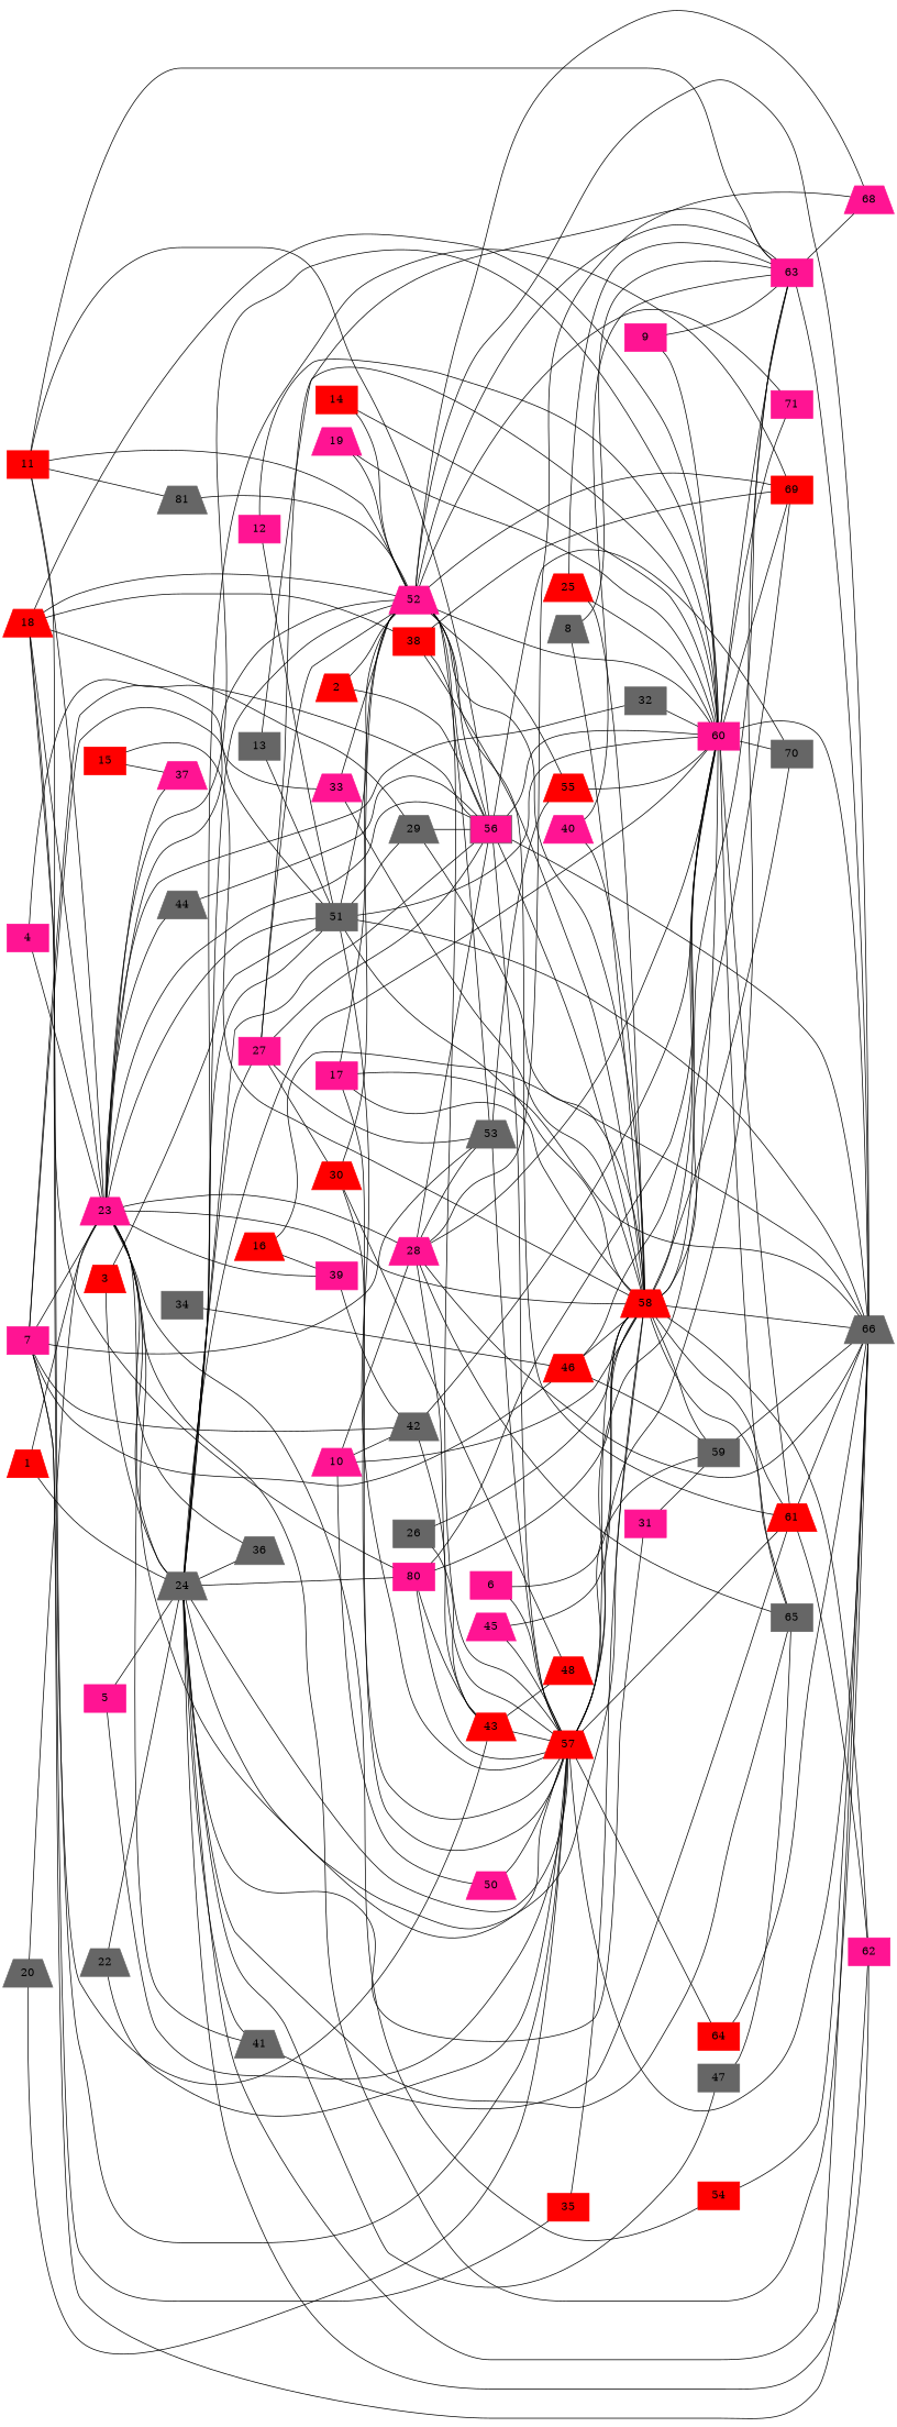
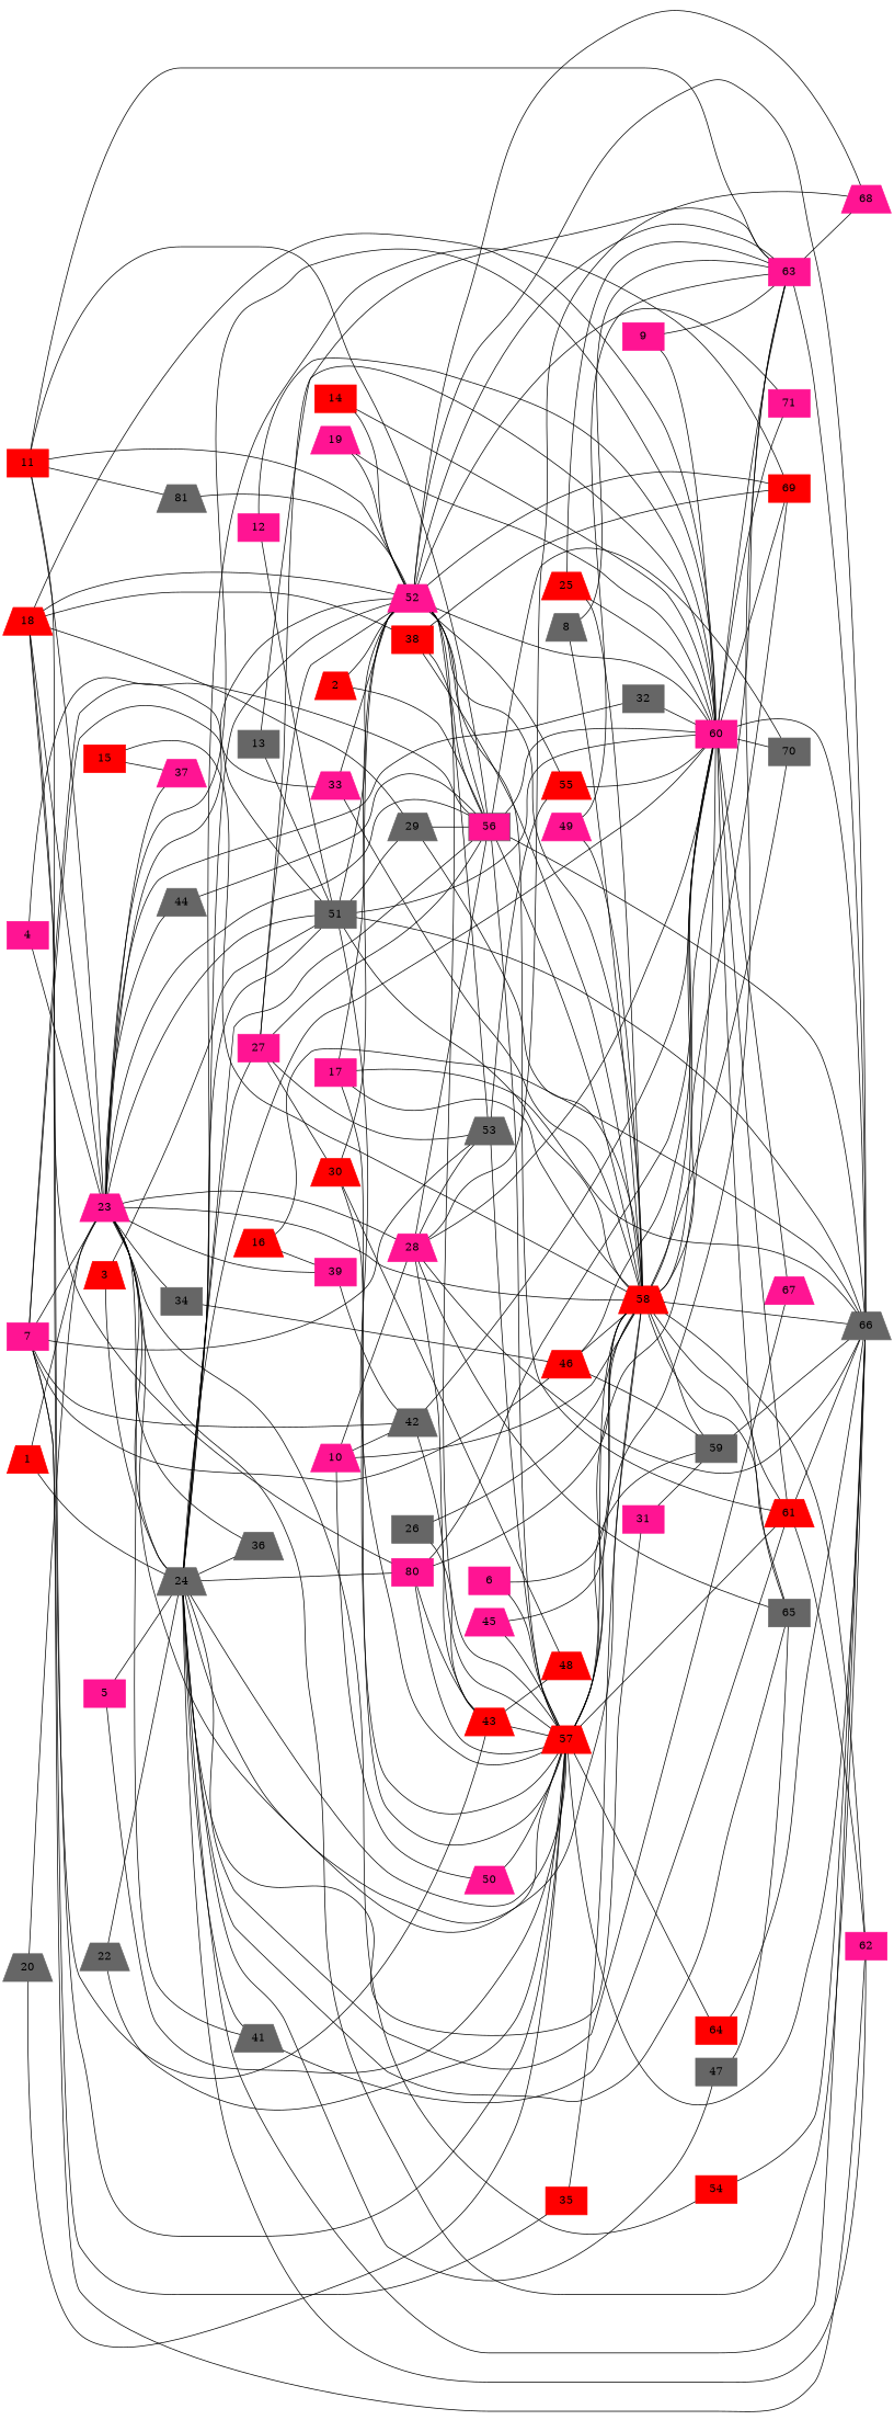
  graph {
    rankdir=LR
    node [color=deeppink shape=trapezium style=filled]
    edge [weight=1.0]
    1 [color=red]
    23
    24 [color=gray40]
    52
    56 [color=gray40 fillcolor=deeppink shape=box]
    51 [color=gray40 shape=box]
    57 [color=red]
    58 [color=red]
    60 [shape=box]
    28
    37
    39 [shape=box]
    66 [color=gray40]
    32 [color=gray40 shape=box]
    34 [color=gray40 shape=box]
    36 [color=gray40]
    41 [color=gray40]
    44 [color=gray40]
    54 [color=red shape=box]
    62 [shape=box]
    n21 [label=80 shape=box]
    27 [shape=box]
    31 [shape=box]
    47 [color=gray40 shape=box]
    65 [color=gray40 shape=box]
+   67
    69 [color=red shape=box]
    2 [color=red]
    53 [color=gray40]
    63 [shape=box]
    68
    61 [color=red]
    55 [color=red]
    71 [shape=box]
    70 [color=gray40 shape=box]
    3 [color=red]
    29 [color=gray40]
    4 [shape=box]
    5 [shape=box]
    59 [color=gray40 shape=box]
    64 [color=red shape=box]
    6 [shape=box]
    7 [shape=box]
    33
    35 [color=red shape=box]
    42 [color=gray40]
    46 [color=red]
    43 [color=red]
    8 [color=gray40]
    9 [shape=box]
    10
    50
    11 [color=red shape=box]
    n54 [color=gray40 label=81]
    48 [color=red]
    12 [shape=box]
    13 [color=gray40 shape=box]
    14 [color=red shape=box]
    15 [color=red shape=box]
    16 [color=red]
    17 [shape=box]
    18 [color=red]
    38 [color=red shape=box]
    19
    20 [color=gray40]
    22 [color=gray40]
    30 [color=red]
    25 [color=red]
    26 [color=gray40 shape=box]
    45
-   49 [label=40]
+   49
    1 -- 23
    1 -- 24
    23 -- 24 [weight=2.0]
    23 -- 52
    23 -- 56 [weight=2.0]
    23 -- 51
    23 -- 57
    23 -- 58 [weight=2.0]
    23 -- 60 [weight=2.0]
    23 -- 28
    23 -- 37 [weight=2.0]
    23 -- 39
    23 -- 66
    23 -- 32
+   23 -- 34
    23 -- 36
    23 -- 41
    23 -- 44
    23 -- 54
    24 -- 52
    24 -- 56 [weight=3.0]
    24 -- 51
    24 -- 57
    24 -- 58 [weight=3.0]
    24 -- 60
    24 -- 66
    24 -- 36
    24 -- 41
    24 -- 62
    24 -- n21
    24 -- 27
    24 -- 31
    24 -- 47
    24 -- 65
+   24 -- 67
    24 -- 69
    52 -- 56
    52 -- 57
    52 -- 58 [weight=2.0]
    52 -- 60 [weight=3.0]
    52 -- 66
    52 -- 69
    52 -- 53
    52 -- 63
    52 -- 68
    52 -- 61
    52 -- 55
    52 -- 71
    56 -- 57
    56 -- 58 [weight=2.0]
    56 -- 60
    56 -- 66
    56 -- 70
    51 -- 52
    51 -- 57
    51 -- 58 [weight=2.0]
    51 -- 60 [weight=2.0]
    51 -- 66
    51 -- 29
    57 -- 58 [weight=2.0]
    57 -- 60
    57 -- 66
    57 -- 63
    57 -- 61
    57 -- 59
    57 -- 64
    58 -- 60 [weight=2.0]
    58 -- 66 [weight=3.0]
    58 -- 62
    58 -- 65
    58 -- 69
    58 -- 63
    58 -- 61
    58 -- 70
    58 -- 59
    60 -- 66
    60 -- 65
+   60 -- 67
    60 -- 69
    60 -- 63
    60 -- 61
    60 -- 71
    60 -- 70 [weight=2.0]
    28 -- 56
    28 -- 57
    28 -- 60
    28 -- 66
    28 -- 65
    28 -- 53
    28 -- 68
    39 -- 42
    32 -- 60
    34 -- 46
    41 -- 61
    44 -- 56
    54 -- 66
    n21 -- 57
    n21 -- 58
    n21 -- 60
    n21 -- 43
    27 -- 52
    27 -- 56
    27 -- 53
    27 -- 63
    27 -- 30
    31 -- 59
    47 -- 65
    2 -- 52
    2 -- 56
    53 -- 57
    53 -- 55
    63 -- 66
    63 -- 68 [weight=2.0]
    61 -- 66
    61 -- 62
    55 -- 60
    3 -- 24
    3 -- 51
    29 -- 56
    29 -- 58
    4 -- 23
    4 -- 56
    5 -- 24
    5 -- 57
    59 -- 66
    64 -- 66
    6 -- 57
    6 -- 58
    7 -- 23 [weight=2.0]
    7 -- 51
    7 -- 62
    7 -- 53
    7 -- 33
    7 -- 35
    7 -- 42
    7 -- 46
    33 -- 52
    33 -- 58
    35 -- 58 [weight=2.0]
    42 -- 60 [weight=2.0]
    42 -- 43
    46 -- 58
    46 -- 60
    46 -- 59
    43 -- 57
    43 -- 48
    8 -- 58
    8 -- 63
    9 -- 60
    9 -- 63
    10 -- 58
    10 -- 28
    10 -- 42
    10 -- 50
    50 -- 57
    11 -- 23
    11 -- 52 [weight=2.0]
    11 -- 56
    11 -- 63
    11 -- 43
    11 -- n54
    n54 -- 52
    12 -- 51
    12 -- 60
    13 -- 51
    13 -- 60
    14 -- 52
    14 -- 60
    15 -- 58
    15 -- 37
    16 -- 39
    16 -- 66
    17 -- 52
    17 -- 57
    17 -- 58
    17 -- 66
    18 -- 23
    18 -- 52
    18 -- 57
    18 -- 60
    18 -- n21
    18 -- 29
    18 -- 38
    38 -- 56
    38 -- 58
    38 -- 69
    19 -- 52
    19 -- 60
    20 -- 23
    20 -- 57
    22 -- 24
    22 -- 57
    30 -- 52
    30 -- 57
    30 -- 48
    25 -- 58
    25 -- 60
    25 -- 63
    26 -- 58
    26 -- 43
    45 -- 57
    45 -- 58
    49 -- 58
    49 -- 63
  }
